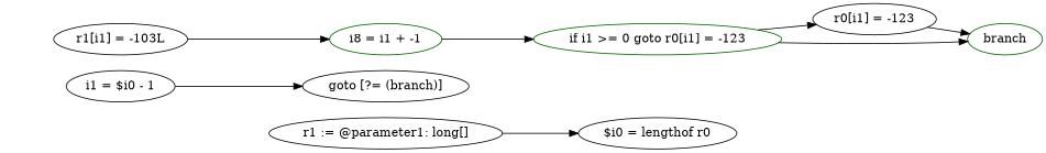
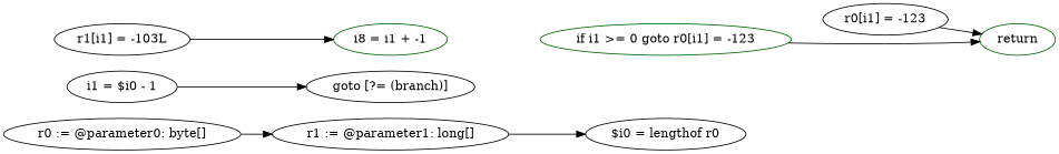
  digraph {
    rankdir=LR
    node [color=black]
+   "r0 := @parameter0: byte[]"
    "r1 := @parameter1: long[]"
    "$i0 = lengthof r0"
    "i1 = $i0 - 1"
    "goto [?= (branch)]"
    "if i1 >= 0 goto r0[i1] = -123" [color=darkgreen]
    "r0[i1] = -123"
-   return [color=darkgreen label=branch]
+   return [color=darkgreen]
    n9 [color=darkgreen label="i8 = i1 + -1"]
    "r1[i1] = -103L"
+   "r0 := @parameter0: byte[]" -> "r1 := @parameter1: long[]"
    "r1 := @parameter1: long[]" -> "$i0 = lengthof r0"
    "i1 = $i0 - 1" -> "goto [?= (branch)]"
-   "if i1 >= 0 goto r0[i1] = -123" -> "r0[i1] = -123"
    "if i1 >= 0 goto r0[i1] = -123" -> return
    "r0[i1] = -123" -> return
-   n9 -> "if i1 >= 0 goto r0[i1] = -123"
    "r1[i1] = -103L" -> n9
  }
